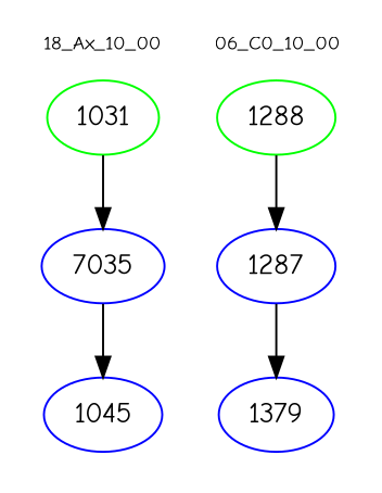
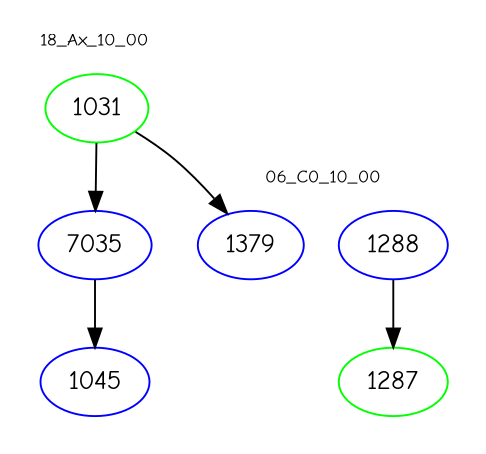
  digraph {
    fontname="Comic Neue"
    node [color=blue fontname="Comic Neue"]
    edge [color=black fontname="Comic Neue"]
    n1 [color=green label=1031]
    n2 [label=7035]
    n3 [label=1045]
-   n4 [color=green label=1288]
-   n5 [label=1287]
+   n4 [label=1288]
+   n5 [color=green label=1287]
    n6 [label=1379]
    subgraph cluster_1 {
      color=white
      fontsize=10
      label="18_Ax_10_00"
      n1
      n2
      n3
    }
    subgraph cluster_2 {
      color=white
      fontsize=10
      label="06_C0_10_00"
      n4
      n5
      n6
    }
    n1 -> n2
    n2 -> n3
    n4 -> n5
-   n5 -> n6
+   n1 -> n6
  }
